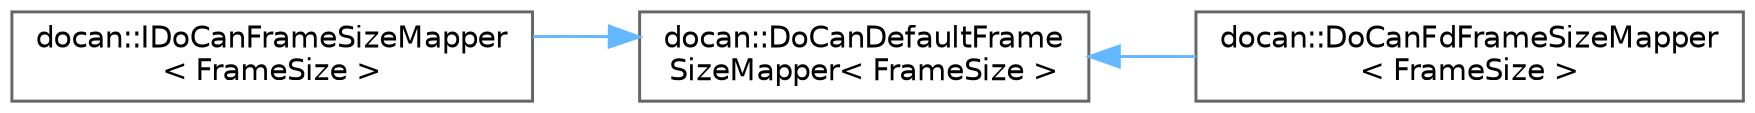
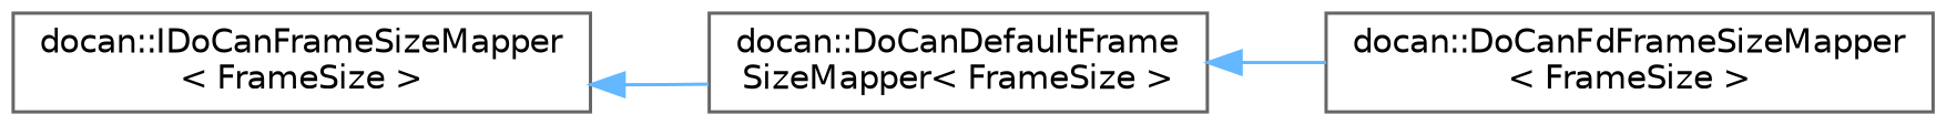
  digraph {
    fontname="DejaVu Sans"
    rankdir=LR
    node [color=grey40 fillcolor=white fontname="DejaVu Sans" fontsize=10 shape=box style=filled]
    edge [color=steelblue1 dir=back fontname="DejaVu Sans" fontsize=10 labelfontname=Helvetica labelfontsize=10 style=solid]
    n1 [height=0.2 label="docan::IDoCanFrameSizeMapper\l\< FrameSize \>" width=0.4]
    n2 [height=0.2 label="docan::DoCanDefaultFrame\lSizeMapper\< FrameSize \>" width=0.4]
    n3 [height=0.2 label="docan::DoCanFdFrameSizeMapper\l\< FrameSize \>" width=0.4]
-   n2 -> n1
+   n1 -> n2
    n2 -> n3
  }
